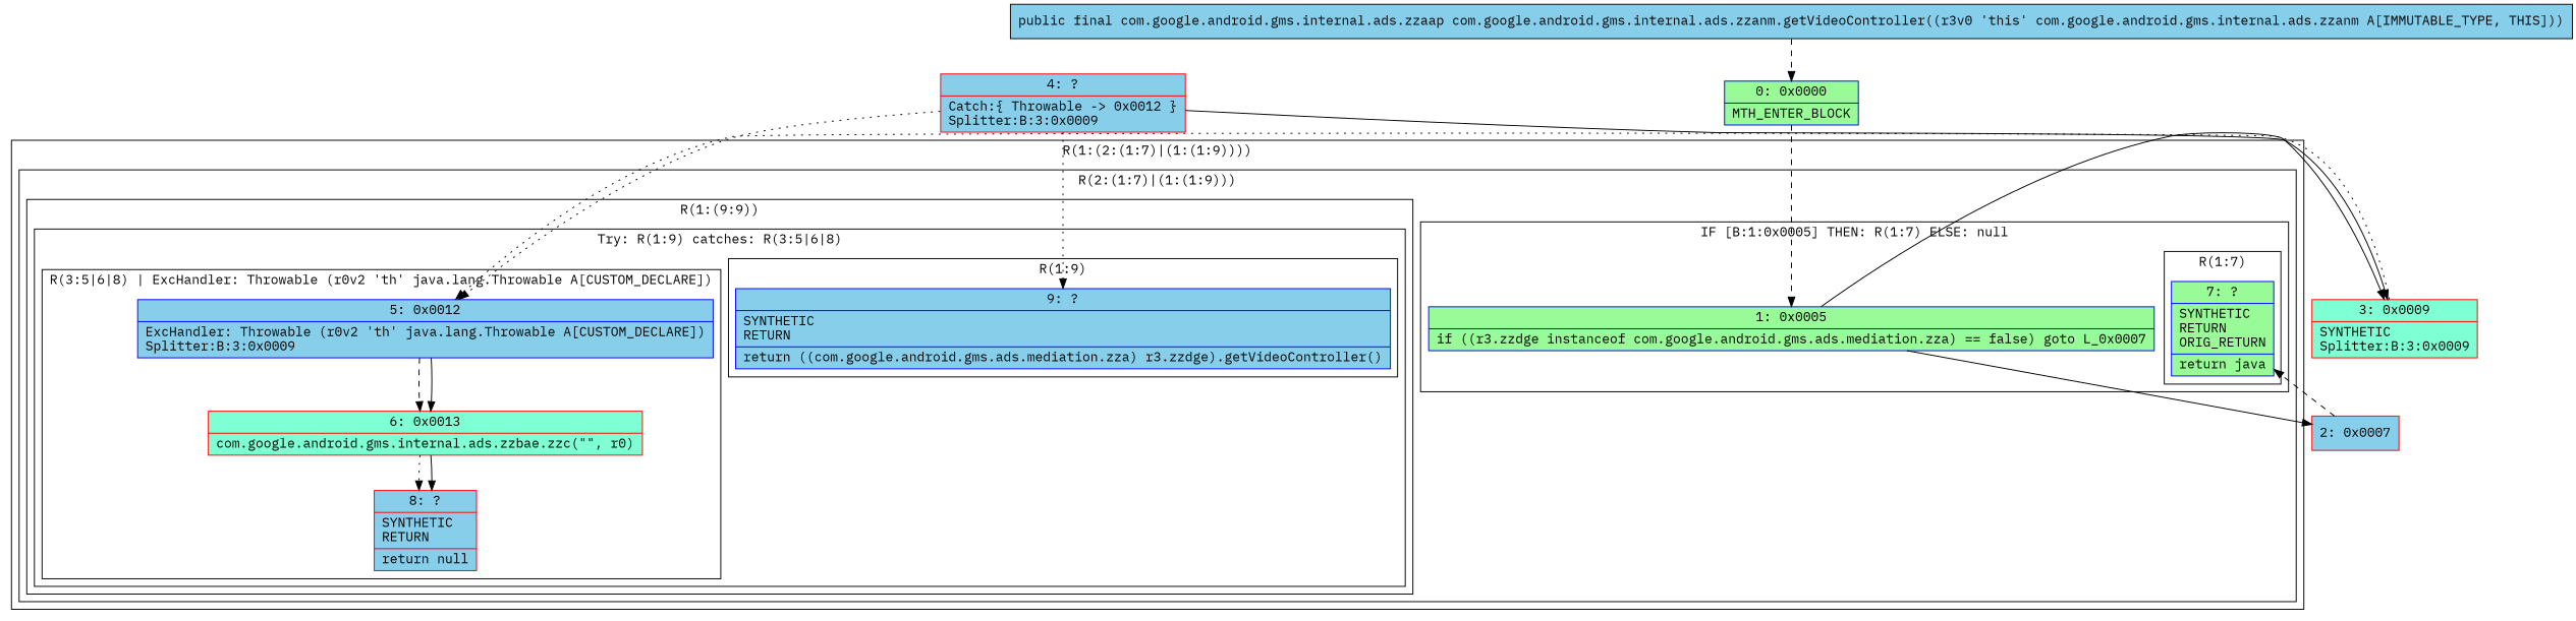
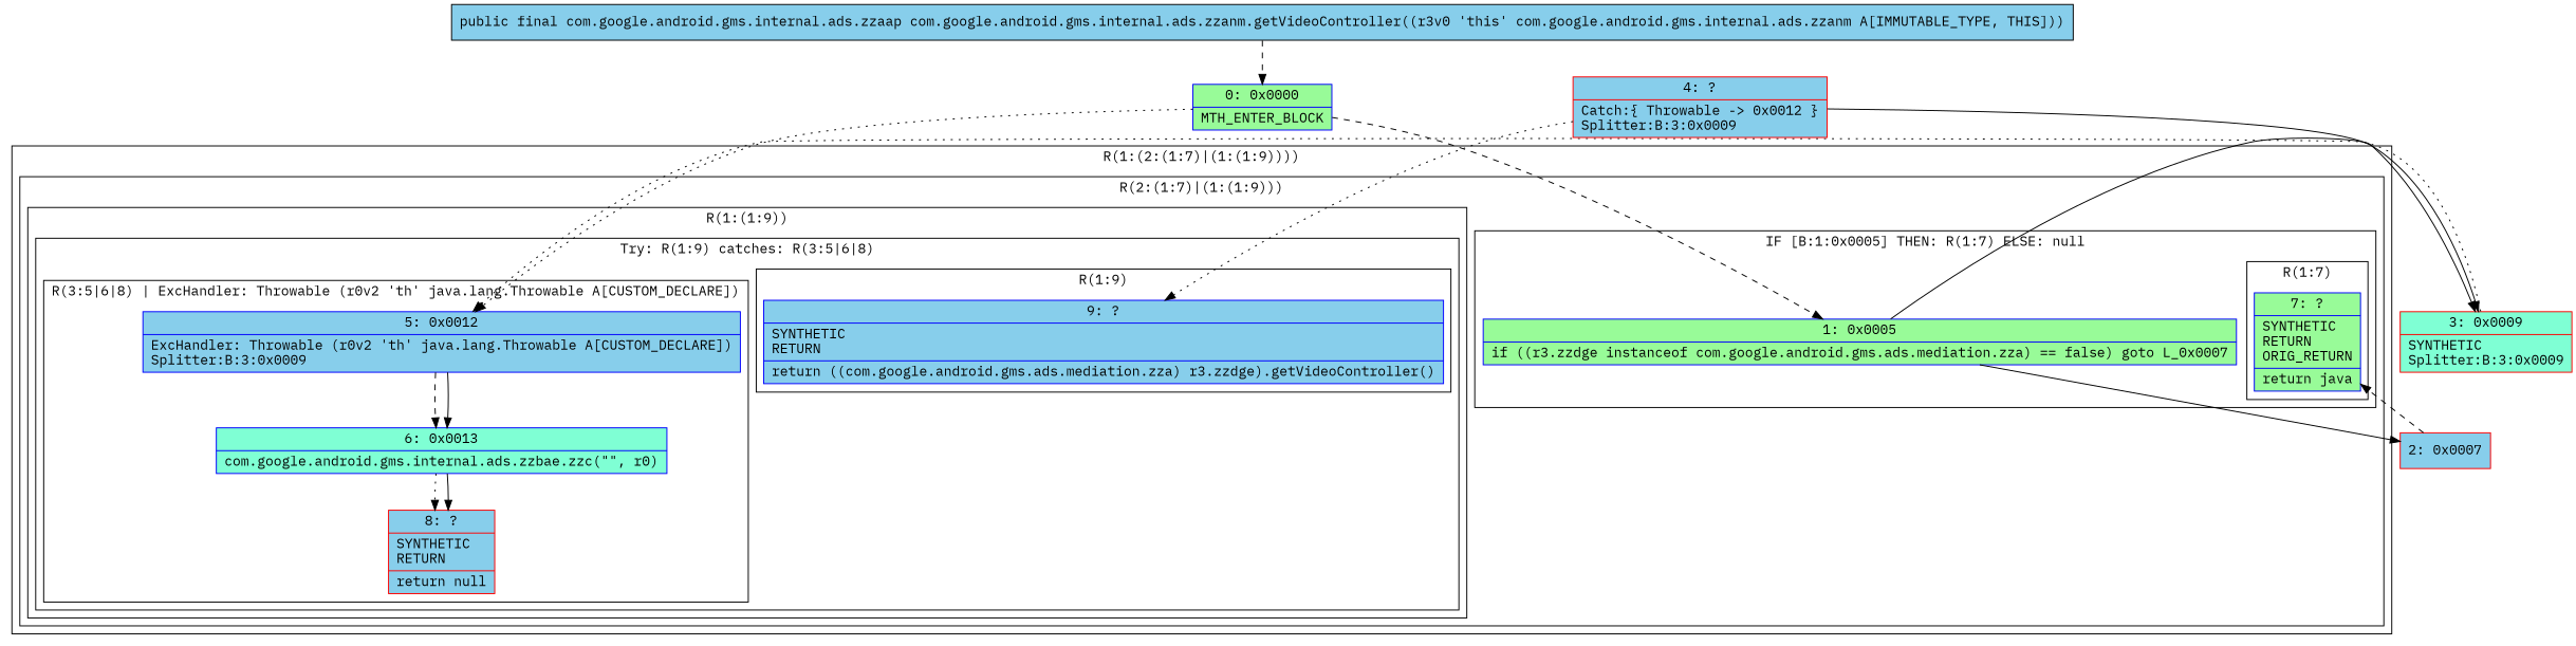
  digraph {
    fontname="IBM Plex Mono"
    node [color=blue fillcolor=skyblue fontname="IBM Plex Mono" shape=record style=filled]
    edge [fontname="IBM Plex Mono" style=solid]
    n1 [fillcolor=palegreen label="{7\:\ ?|SYNTHETIC\lRETURN\lORIG_RETURN\l|return java\l}"]
    n2 [fillcolor=palegreen label="{1\:\ 0x0005|if ((r3.zzdge instanceof com.google.android.gms.ads.mediation.zza) == false) goto L_0x0007\l}"]
    n3 [label="{9\:\ ?|SYNTHETIC\lRETURN\l|return ((com.google.android.gms.ads.mediation.zza) r3.zzdge).getVideoController()\l}"]
    n4 [label="{5\:\ 0x0012|ExcHandler: Throwable (r0v2 'th' java.lang.Throwable A[CUSTOM_DECLARE])\lSplitter:B:3:0x0009\l}"]
-   n5 [color=red fillcolor=aquamarine label="{6\:\ 0x0013|com.google.android.gms.internal.ads.zzbae.zzc(\"\", r0)\l}"]
+   n5 [fillcolor=aquamarine label="{6\:\ 0x0013|com.google.android.gms.internal.ads.zzbae.zzc(\"\", r0)\l}"]
    n6 [color=red label="{8\:\ ?|SYNTHETIC\lRETURN\l|return null\l}"]
    n7 [color=red label="{2\:\ 0x0007}"]
    n8 [color=red fillcolor=aquamarine label="{3\:\ 0x0009|SYNTHETIC\lSplitter:B:3:0x0009\l}"]
    n9 [fillcolor=palegreen label="{0\:\ 0x0000|MTH_ENTER_BLOCK\l}"]
    n10 [color=red label="{4\:\ ?|Catch:\{ Throwable \-\> 0x0012 \}\lSplitter:B:3:0x0009\l}"]
    n11 [label="{public final com.google.android.gms.internal.ads.zzaap com.google.android.gms.internal.ads.zzanm.getVideoController((r3v0 'this' com.google.android.gms.internal.ads.zzanm A[IMMUTABLE_TYPE, THIS])) }" color=""]
    subgraph cluster_1 {
      label="R(1:(2:(1:7)|(1:(1:9))))"
      subgraph cluster_2 {
        label="R(2:(1:7)|(1:(1:9)))"
        subgraph cluster_3 {
          label="IF [B:1:0x0005] THEN: R(1:7) ELSE: null"
          n2
          subgraph cluster_4 {
            label="R(1:7)"
            n1
          }
        }
        subgraph cluster_5 {
-         label="R(1:(9:9))"
+         label="R(1:(1:9))"
          subgraph cluster_6 {
            label="Try: R(1:9) catches: R(3:5|6|8)"
            subgraph cluster_7 {
              label="R(1:9)"
              n3
            }
            subgraph cluster_8 {
              label="R(3:5|6|8) | ExcHandler: Throwable (r0v2 'th' java.lang.Throwable A[CUSTOM_DECLARE])\l"
              n4
              n5
              n6
            }
          }
        }
      }
    }
    subgraph cluster_9 {
      label="R(3:5|6|8) | ExcHandler: Throwable (r0v2 'th' java.lang.Throwable A[CUSTOM_DECLARE])\l"
    }
    n2 -> n7
    n2 -> n8
    n4 -> n5 [style=dashed]
    n4 -> n5
    n5 -> n6 [style=dotted]
    n5 -> n6
    n7 -> n1 [style=dashed]
    n8 -> n4 [style=dotted]
    n9 -> n2 [style=dashed]
    n10 -> n3 [style=dotted]
-   n10 -> n4 [style=dotted]
+   n9 -> n4 [style=dotted]
    n10 -> n8
    n11 -> n9 [style=dashed]
  }
